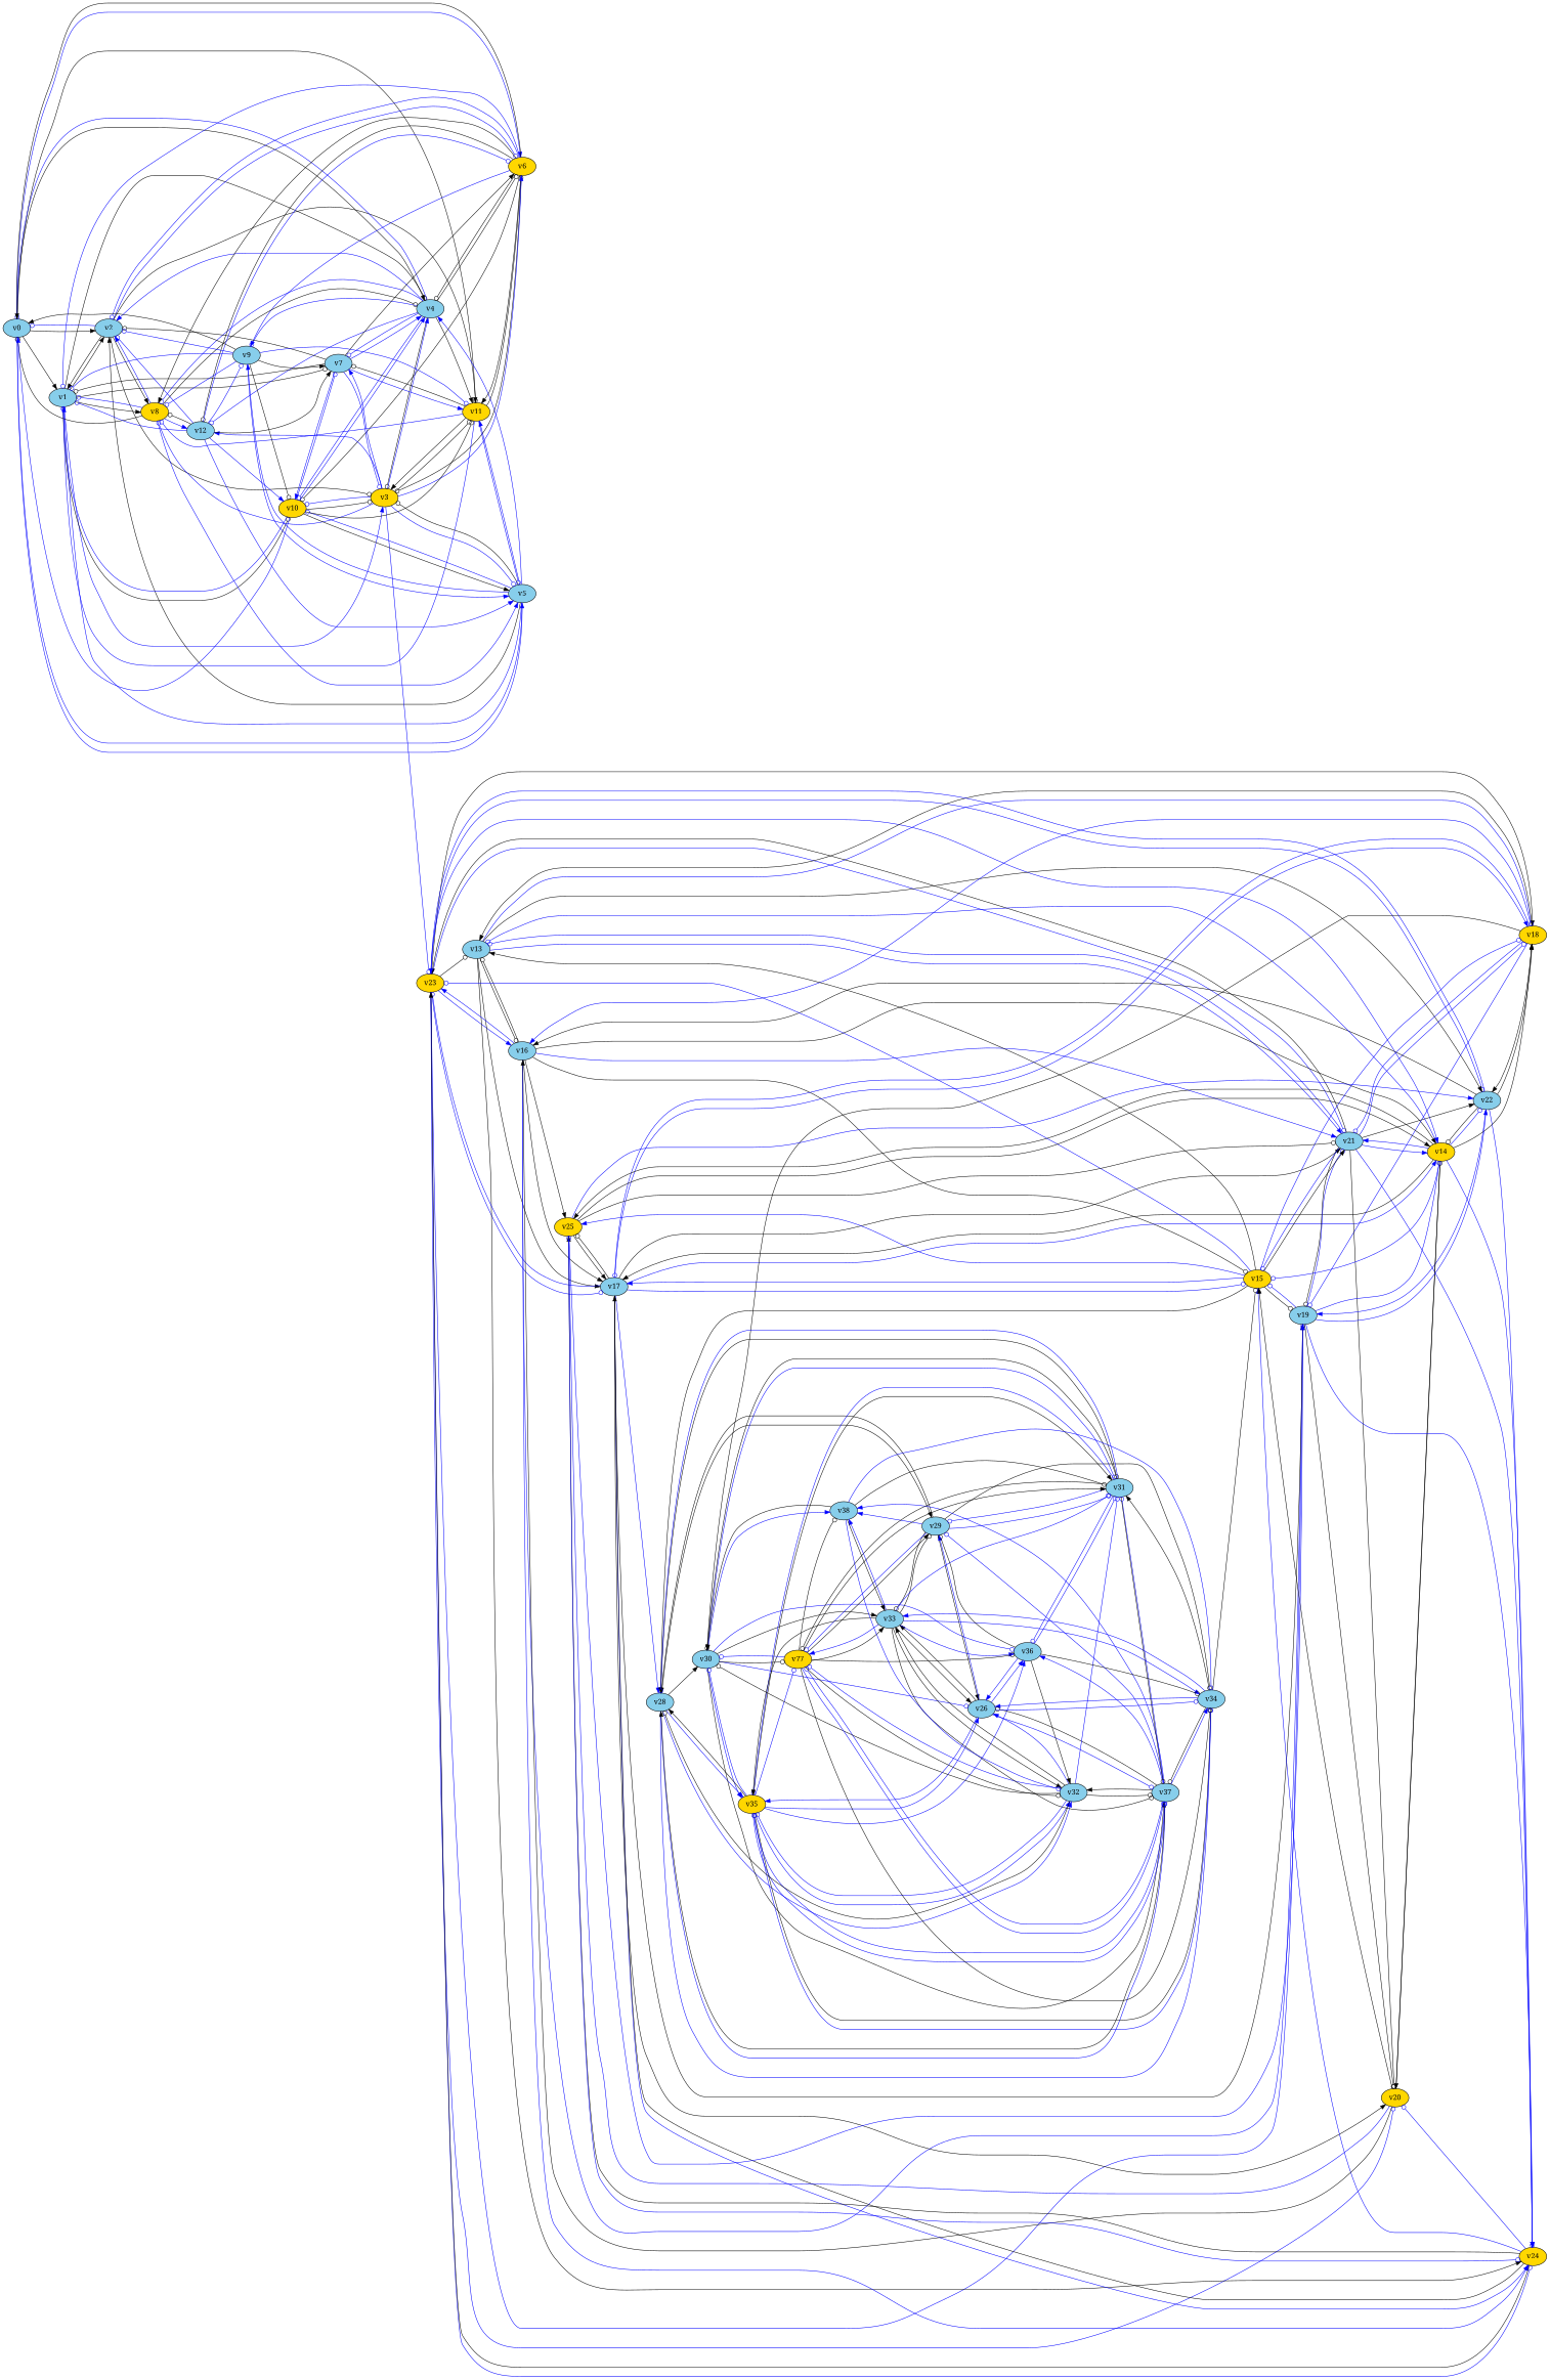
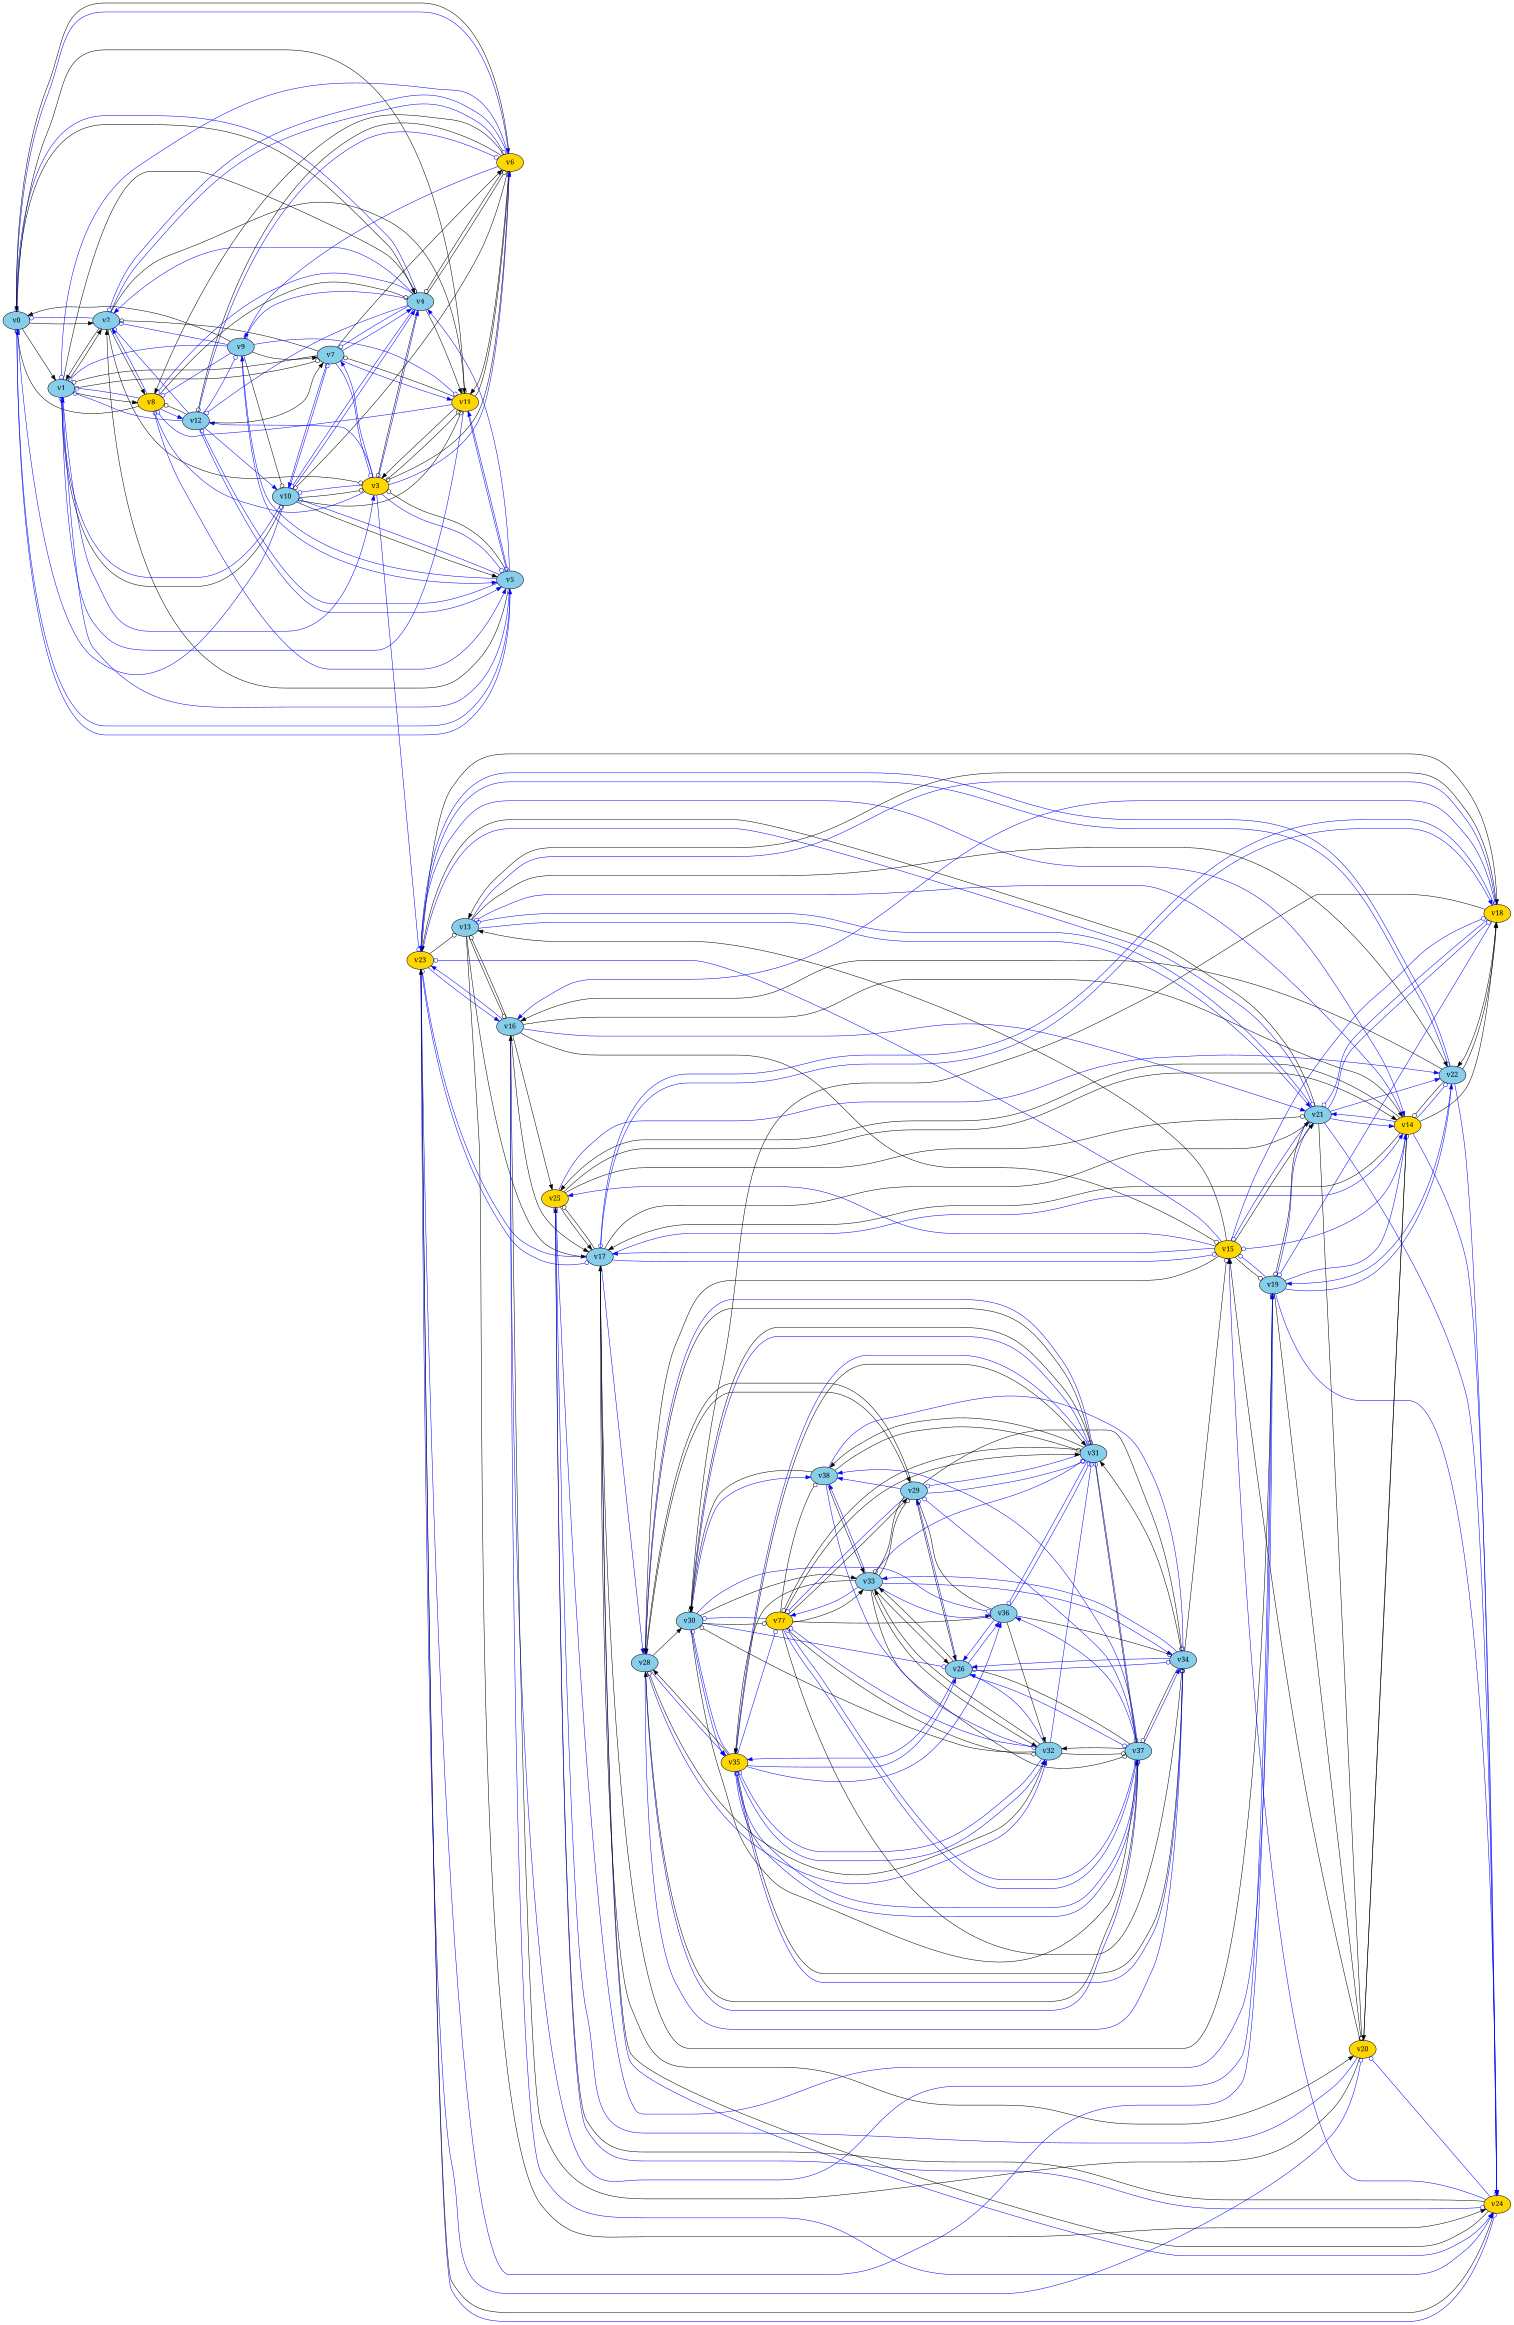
  digraph {
    fontname="Noto Serif"
    rankdir=LR
    node [fillcolor=skyblue fontname="Noto Serif" player=0 priority=1 style=filled]
    edge [arrowhead=odot color=blue fontname="Noto Serif"]
    v0 [priority=0]
    v1 [player=1 priority=0]
    v2
    v4 [priority=0]
    v5
    v6 [fillcolor=gold player=1 priority=0]
    v11 [fillcolor=gold priority=0]
    v3 [fillcolor=gold priority=0]
    v7 [priority=0]
    v8 [fillcolor=gold player=1]
-   v10 [fillcolor=gold priority=0]
+   v10 [priority=0]
    v12
    v9
    v23 [fillcolor=gold player=1]
    v13
    v16 [player=1]
    v17
    v18 [fillcolor=gold]
    v21
    v22
    v24 [fillcolor=gold player=1 priority=0]
    v14 [fillcolor=gold player=1]
    v20 [fillcolor=gold]
    v19
    v15 [fillcolor=gold priority=0]
    v25 [fillcolor=gold player=1 priority=0]
    v28
    v30
    v29 [player=1]
    v34 [priority=0]
    v35 [fillcolor=gold]
    v37 [priority=0]
    v31 [player=1 priority=0]
    v32
    v26
    v33 [priority=0]
    v36 [priority=0]
    n38 [fillcolor=gold label=v77 player=1]
    v38 [player=1 priority=0]
    v0 -> v1 [arrowhead=normal color=black]
    v0 -> v2 [arrowhead=normal color=black]
    v0 -> v4 [arrowhead=normal color=black]
    v0 -> v5 [arrowhead=normal]
    v0 -> v6 [arrowhead=normal]
    v0 -> v11 [color=black]
    v1 -> v2 [arrowhead=normal color=black]
    v1 -> v4 [color=black]
    v1 -> v3 [arrowhead=normal]
    v1 -> v7 [color=black]
    v1 -> v8 [arrowhead=normal color=black]
    v1 -> v10 [color=black]
    v2 -> v0
    v2 -> v1 [arrowhead=normal color=black]
    v2 -> v6
    v2 -> v11 [arrowhead=normal color=black]
    v2 -> v3 [color=black]
    v2 -> v8 [arrowhead=normal color=black]
    v4 -> v0
    v4 -> v2 [arrowhead=normal]
    v4 -> v6 [color=black]
    v4 -> v11 [arrowhead=normal color=black]
    v4 -> v3 [color=black]
    v4 -> v7
    v4 -> v8
    v4 -> v10
    v4 -> v12
    v4 -> v9
    v5 -> v0
    v5 -> v1 [arrowhead=normal]
    v5 -> v2 [arrowhead=normal color=black]
    v5 -> v4 [arrowhead=normal]
    v5 -> v11 [arrowhead=normal]
    v5 -> v3 [color=black]
    v5 -> v10
+   v5 -> v12
    v5 -> v9 [arrowhead=normal]
    v6 -> v0 [arrowhead=normal color=black]
    v6 -> v1
    v6 -> v2
    v6 -> v4 [color=black]
    v6 -> v11 [arrowhead=normal color=black]
    v6 -> v3 [color=black]
    v6 -> v8 [arrowhead=normal color=black]
    v6 -> v10 [color=black]
    v6 -> v12 [color=black]
    v6 -> v9 [arrowhead=normal]
    v11 -> v1
    v11 -> v5
    v11 -> v6 [color=black]
    v11 -> v3 [arrowhead=normal color=black]
    v11 -> v7 [color=black]
    v11 -> v8
    v3 -> v4 [arrowhead=normal]
    v3 -> v5
    v3 -> v6 [arrowhead=normal]
    v3 -> v11 [color=black]
    v3 -> v7 [arrowhead=normal]
    v3 -> v8
    v3 -> v10
    v3 -> v12 [arrowhead=normal]
    v3 -> v23
    v7 -> v1 [color=black]
    v7 -> v2 [color=black]
    v7 -> v4 [arrowhead=normal]
    v7 -> v6 [arrowhead=normal color=black]
    v7 -> v11 [arrowhead=normal]
    v7 -> v3
    v7 -> v10 [arrowhead=normal]
    v8 -> v0 [color=black]
    v8 -> v1
    v8 -> v2 [arrowhead=normal]
    v8 -> v4 [color=black]
    v8 -> v5 [arrowhead=normal]
    v8 -> v12 [arrowhead=normal]
    v10 -> v0 [arrowhead=normal]
    v10 -> v1
    v10 -> v4 [arrowhead=normal]
    v10 -> v5 [arrowhead=normal color=black]
    v10 -> v11 [color=black]
    v10 -> v3 [color=black]
    v10 -> v7
    v12 -> v1
    v12 -> v2
    v12 -> v5 [arrowhead=normal]
    v12 -> v6
    v12 -> v7 [arrowhead=normal color=black]
    v12 -> v8 [color=black]
    v12 -> v10 [arrowhead=normal]
    v12 -> v9
    v9 -> v0 [arrowhead=normal color=black]
    v9 -> v1
    v9 -> v2
    v9 -> v5 [arrowhead=normal]
    v9 -> v11
    v9 -> v7 [arrowhead=normal color=black]
    v9 -> v8
    v9 -> v10 [color=black]
    v23 -> v13 [color=black]
    v23 -> v16 [arrowhead=normal]
    v23 -> v17
    v23 -> v18 [arrowhead=normal color=black]
    v23 -> v21
    v23 -> v22
    v23 -> v24
    v23 -> v14 [arrowhead=normal]
    v23 -> v20
-   v23 -> v19 [arrowhead=normal]
+   v23 -> v19
    v13 -> v16 [color=black]
    v13 -> v17 [arrowhead=normal color=black]
    v13 -> v18
    v13 -> v21 [arrowhead=normal]
    v13 -> v22 [arrowhead=normal color=black]
    v13 -> v24 [arrowhead=normal color=black]
    v16 -> v23 [arrowhead=normal]
    v16 -> v13 [color=black]
    v16 -> v17 [arrowhead=normal color=black]
    v16 -> v21 [arrowhead=normal]
    v16 -> v24 [arrowhead=normal]
    v16 -> v14 [arrowhead=normal color=black]
    v16 -> v19
    v16 -> v15 [color=black]
    v16 -> v25 [arrowhead=normal color=black]
    v17 -> v23
    v17 -> v18 [arrowhead=normal]
    v17 -> v21 [arrowhead=normal color=black]
    v17 -> v24 [arrowhead=normal]
    v17 -> v14 [arrowhead=normal]
    v17 -> v20 [arrowhead=normal color=black]
    v17 -> v19 [arrowhead=normal color=black]
    v17 -> v15
    v17 -> v25 [color=black]
    v17 -> v28 [arrowhead=normal]
    v18 -> v13 [arrowhead=normal color=black]
    v18 -> v16 [arrowhead=normal]
    v18 -> v17
    v18 -> v21
    v18 -> v22 [arrowhead=normal color=black]
    v18 -> v19
    v18 -> v30 [color=black]
    v21 -> v23 [arrowhead=normal color=black]
    v21 -> v13
    v21 -> v18
-   v21 -> v22 [arrowhead=normal color=black]
+   v21 -> v22 [arrowhead=normal]
    v21 -> v24 [arrowhead=normal]
    v21 -> v14 [arrowhead=normal]
    v21 -> v20 [color=black]
    v21 -> v19 [color=black]
    v21 -> v15
    v22 -> v23 [arrowhead=normal]
    v22 -> v16 [arrowhead=normal color=black]
    v22 -> v18 [arrowhead=normal color=black]
    v22 -> v24 [arrowhead=normal]
    v22 -> v14 [color=black]
    v22 -> v19 [arrowhead=normal]
    v24 -> v23 [arrowhead=normal color=black]
    v24 -> v17 [arrowhead=normal color=black]
    v24 -> v20
    v24 -> v15 [arrowhead=normal]
    v24 -> v25 [arrowhead=normal color=black]
    v14 -> v13
    v14 -> v17 [arrowhead=normal color=black]
    v14 -> v18 [arrowhead=normal color=black]
    v14 -> v21 [arrowhead=normal]
    v14 -> v22
    v14 -> v24
    v14 -> v20 [arrowhead=normal color=black]
    v14 -> v15
    v14 -> v25 [arrowhead=normal color=black]
    v20 -> v16 [arrowhead=normal color=black]
    v20 -> v14 [color=black]
    v20 -> v15 [arrowhead=normal color=black]
    v20 -> v25
    v19 -> v21
    v19 -> v22 [arrowhead=normal]
    v19 -> v24 [arrowhead=normal]
-   v19 -> v14
+   v19 -> v14 [arrowhead=normal]
    v19 -> v20 [color=black]
    v19 -> v15
    v15 -> v23
    v15 -> v13 [arrowhead=normal color=black]
    v15 -> v17 [arrowhead=normal]
    v15 -> v18
    v15 -> v21 [arrowhead=normal color=black]
    v15 -> v19 [color=black]
    v15 -> v25 [arrowhead=normal]
    v15 -> v28 [arrowhead=normal color=black]
    v25 -> v17 [arrowhead=normal color=black]
    v25 -> v21 [color=black]
    v25 -> v22 [arrowhead=normal]
    v25 -> v24
    v25 -> v14 [arrowhead=normal color=black]
    v25 -> v19 [arrowhead=normal]
    v28 -> v30 [arrowhead=normal color=black]
    v28 -> v29 [arrowhead=normal color=black]
    v28 -> v34
    v28 -> v35 [arrowhead=normal]
    v28 -> v37
    v28 -> v31 [color=black]
    v28 -> v32 [arrowhead=normal]
    v30 -> v35 [arrowhead=normal]
    v30 -> v37 [arrowhead=normal color=black]
    v30 -> v31
    v30 -> v26
    v30 -> v33 [arrowhead=normal color=black]
    v30 -> v36
    v30 -> n38 [color=black]
    v30 -> v38 [arrowhead=normal]
    v29 -> v28 [arrowhead=normal color=black]
    v29 -> v34 [color=black]
    v29 -> v31
    v29 -> v26 [arrowhead=normal color=black]
    v29 -> v33 [color=black]
    v29 -> n38
    v29 -> v38 [arrowhead=normal]
    v34 -> v15 [color=black]
    v34 -> v35 [color=black]
    v34 -> v37 [color=black]
    v34 -> v31 [arrowhead=normal color=black]
    v34 -> v26 [arrowhead=normal]
    v34 -> v33 [arrowhead=normal]
    v35 -> v28 [arrowhead=normal color=black]
    v35 -> v30
    v35 -> v34
    v35 -> v37
    v35 -> v31 [arrowhead=normal color=black]
    v35 -> v32 [arrowhead=normal]
    v35 -> v26 [arrowhead=normal]
    v35 -> v36 [arrowhead=normal]
    v35 -> n38
    v37 -> v28 [arrowhead=normal color=black]
    v37 -> v29
    v37 -> v34 [arrowhead=normal]
    v37 -> v35
    v37 -> v31
    v37 -> v32 [arrowhead=normal color=black]
    v37 -> v26 [color=black]
    v37 -> v36 [arrowhead=normal]
    v37 -> n38
    v37 -> v38 [arrowhead=normal]
    v31 -> v28
    v31 -> v30 [arrowhead=normal color=black]
    v31 -> v29
    v31 -> v35
    v31 -> v37 [color=black]
    v31 -> v36
    v31 -> n38 [color=black]
+   v31 -> v38 [arrowhead=normal color=black]
    v32 -> v28 [color=black]
    v32 -> v30 [color=black]
    v32 -> v35
    v32 -> v37 [color=black]
    v32 -> v31
    v32 -> v26 [arrowhead=normal]
    v32 -> v33 [arrowhead=normal color=black]
    v32 -> n38
    v26 -> v29 [arrowhead=normal]
    v26 -> v34
    v26 -> v35 [arrowhead=normal]
    v26 -> v37
    v26 -> v33 [arrowhead=normal color=black]
    v26 -> v36 [arrowhead=normal]
    v33 -> v29 [color=black]
    v33 -> v34 [arrowhead=normal]
    v33 -> v35 [arrowhead=normal color=black]
    v33 -> v37 [color=black]
    v33 -> v31
    v33 -> v32 [arrowhead=normal color=black]
    v33 -> v26 [arrowhead=normal color=black]
    v33 -> v36 [arrowhead=normal]
    v33 -> n38 [arrowhead=normal]
    v33 -> v38 [arrowhead=normal]
    v36 -> v29 [color=black]
    v36 -> v34 [color=black]
    v36 -> v31
    v36 -> v32 [arrowhead=normal color=black]
    v36 -> v26 [arrowhead=normal]
    n38 -> v30
    n38 -> v29 [arrowhead=normal color=black]
    n38 -> v34 [color=black]
    n38 -> v37
    n38 -> v31 [arrowhead=normal color=black]
    n38 -> v32 [color=black]
    n38 -> v33 [arrowhead=normal color=black]
    n38 -> v36 [color=black]
    n38 -> v38 [color=black]
    v38 -> v30 [arrowhead=normal color=black]
    v38 -> v34
    v38 -> v31 [color=black]
    v38 -> v32
    v38 -> v33 [arrowhead=normal color=black]
  }
